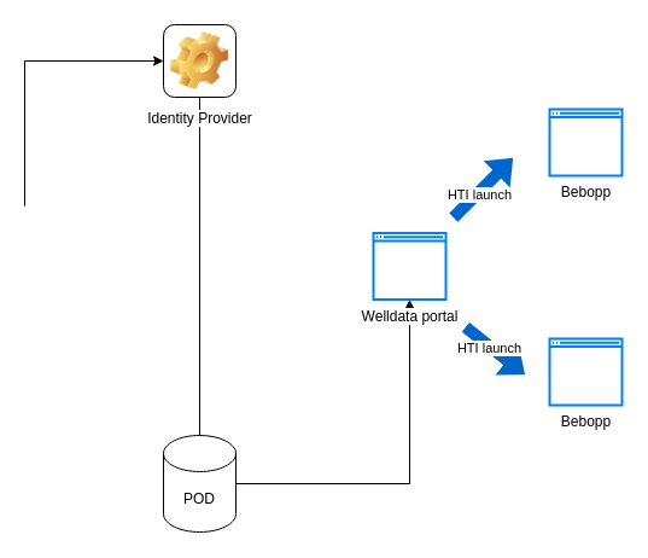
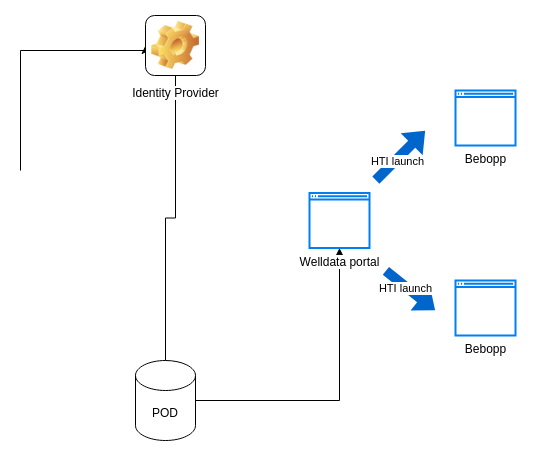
  <mxCell id="0" />
  <mxCell id="1" parent="0" />
  <mxCell id="2" style="edgeStyle=orthogonalEdgeStyle;rounded=0;orthogonalLoop=1;jettySize=auto;html=1;entryX=0;entryY=0.5;entryDx=0;entryDy=0;" edge="1" parent="1" target="8"><mxGeometry relative="1" as="geometry"><mxPoint x="20" y="170" as="sourcePoint" /><Array as="points"><mxPoint x="20" y="50" /></Array></mxGeometry></mxCell>
  <mxCell id="3" style="edgeStyle=orthogonalEdgeStyle;rounded=0;orthogonalLoop=1;jettySize=auto;html=1;" edge="1" parent="1" source="4" target="5"><mxGeometry relative="1" as="geometry" /></mxCell>
  <mxCell id="4" value="POD" style="shape=cylinder3;whiteSpace=wrap;html=1;boundedLbl=1;backgroundOutline=1;size=15;" vertex="1" parent="1"><mxGeometry x="135" y="360" width="60" height="80" as="geometry" /></mxCell>
  <mxCell id="5" value="Welldata portal" style="html=1;verticalLabelPosition=bottom;align=center;labelBackgroundColor=#ffffff;verticalAlign=top;strokeWidth=2;strokeColor=#0080F0;shadow=0;dashed=0;shape=mxgraph.ios7.icons.window;" vertex="1" parent="1"><mxGeometry x="309" y="192.5" width="60" height="55" as="geometry" /></mxCell>
  <mxCell id="6" value="Bebopp" style="html=1;verticalLabelPosition=bottom;align=center;labelBackgroundColor=#ffffff;verticalAlign=top;strokeWidth=2;strokeColor=#0080F0;shadow=0;dashed=0;shape=mxgraph.ios7.icons.window;" vertex="1" parent="1"><mxGeometry x="455" y="90" width="60" height="55" as="geometry" /></mxCell>
  <mxCell id="7" style="edgeStyle=orthogonalEdgeStyle;rounded=0;orthogonalLoop=1;jettySize=auto;html=1;endArrow=none;startFill=0;" edge="1" parent="1" source="8" target="4"><mxGeometry relative="1" as="geometry" /></mxCell>
- <mxCell id="8" value="Identity Provider" style="icon;html=1;image=img/clipart/Gear_128x128.png" vertex="1" parent="1"><mxGeometry x="135" y="20" width="60" height="60" as="geometry" /></mxCell>
+ <mxCell id="8" value="Identity Provider" style="icon;html=1;image=img/clipart/Gear_128x128.png" vertex="1" parent="1"><mxGeometry x="145" y="15" width="60" height="60" as="geometry" /></mxCell>
  <mxCell id="9" value="Bebopp" style="html=1;verticalLabelPosition=bottom;align=center;labelBackgroundColor=#ffffff;verticalAlign=top;strokeWidth=2;strokeColor=#0080F0;shadow=0;dashed=0;shape=mxgraph.ios7.icons.window;" vertex="1" parent="1"><mxGeometry x="455" y="280" width="60" height="55" as="geometry" /></mxCell>
  <mxCell id="10" value="" style="shape=flexArrow;endArrow=classic;html=1;rounded=0;fillColor=#0066CC;strokeColor=none;" edge="1" parent="1"><mxGeometry width="50" height="50" relative="1" as="geometry"><mxPoint x="375" y="180" as="sourcePoint" /><mxPoint x="425" y="130" as="targetPoint" /></mxGeometry></mxCell>
  <mxCell id="11" value="HTI launch" style="edgeLabel;html=1;align=center;verticalAlign=middle;resizable=0;points=[];" vertex="1" connectable="0" parent="10"><mxGeometry x="-0.18" y="-1" relative="1" as="geometry"><mxPoint as="offset" /></mxGeometry></mxCell>
  <mxCell id="12" value="" style="shape=flexArrow;endArrow=classic;html=1;rounded=0;fillColor=#0066CC;strokeColor=none;" edge="1" parent="1"><mxGeometry width="50" height="50" relative="1" as="geometry"><mxPoint x="385" y="270" as="sourcePoint" /><mxPoint x="435" y="310" as="targetPoint" /></mxGeometry></mxCell>
  <mxCell id="13" value="HTI launch" style="edgeLabel;html=1;align=center;verticalAlign=middle;resizable=0;points=[];" vertex="1" connectable="0" parent="12"><mxGeometry x="-0.18" y="-1" relative="1" as="geometry"><mxPoint as="offset" /></mxGeometry></mxCell>
